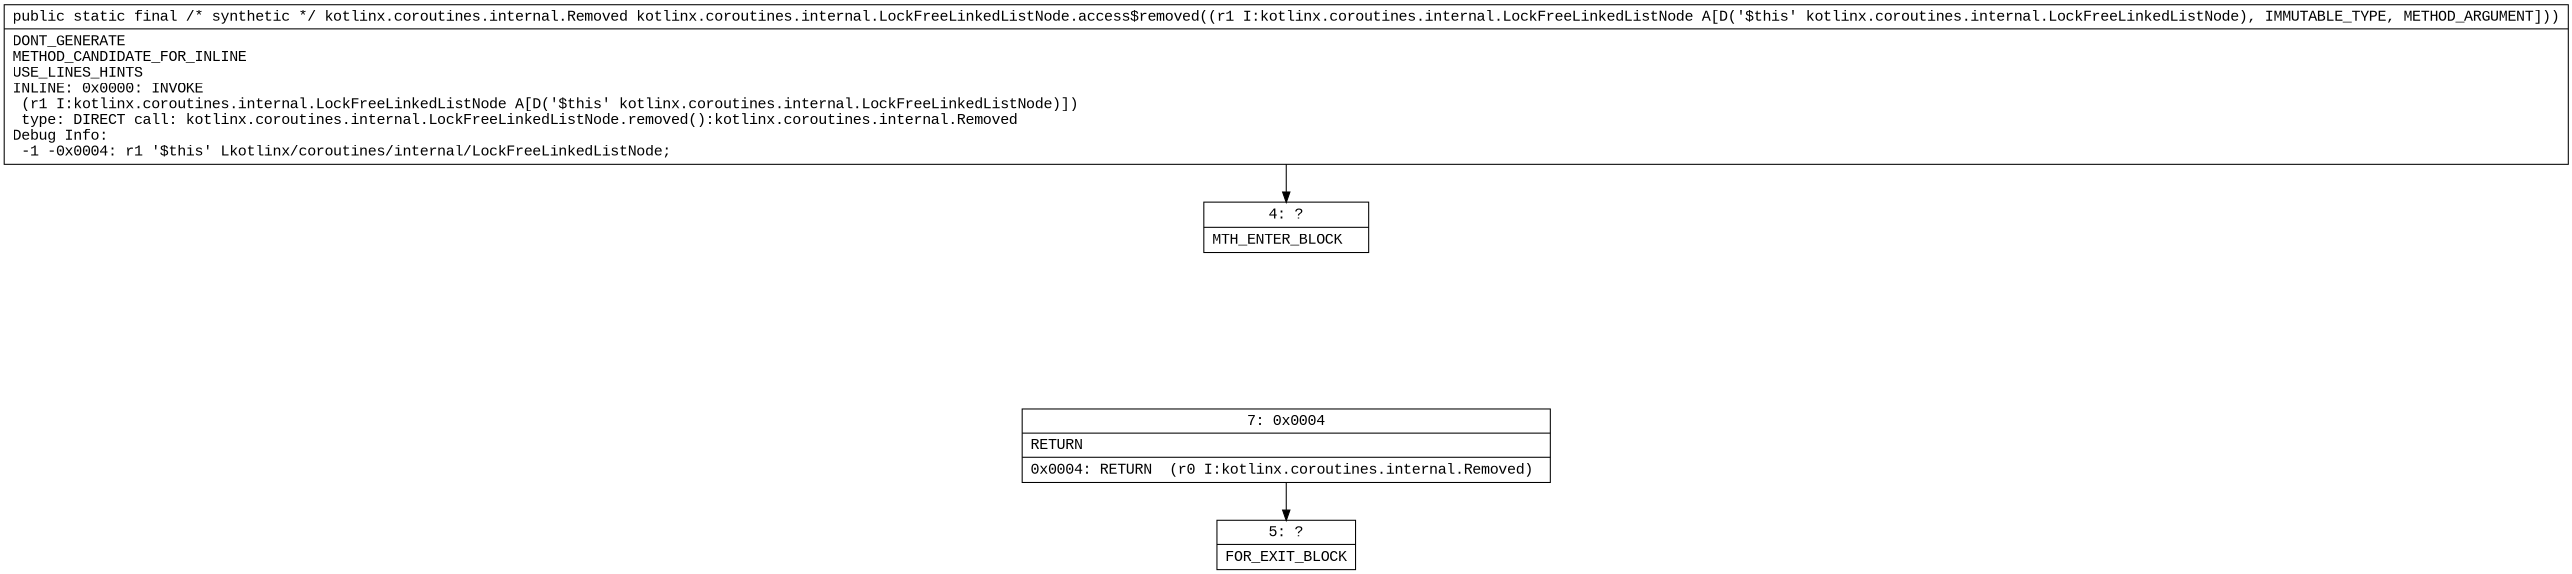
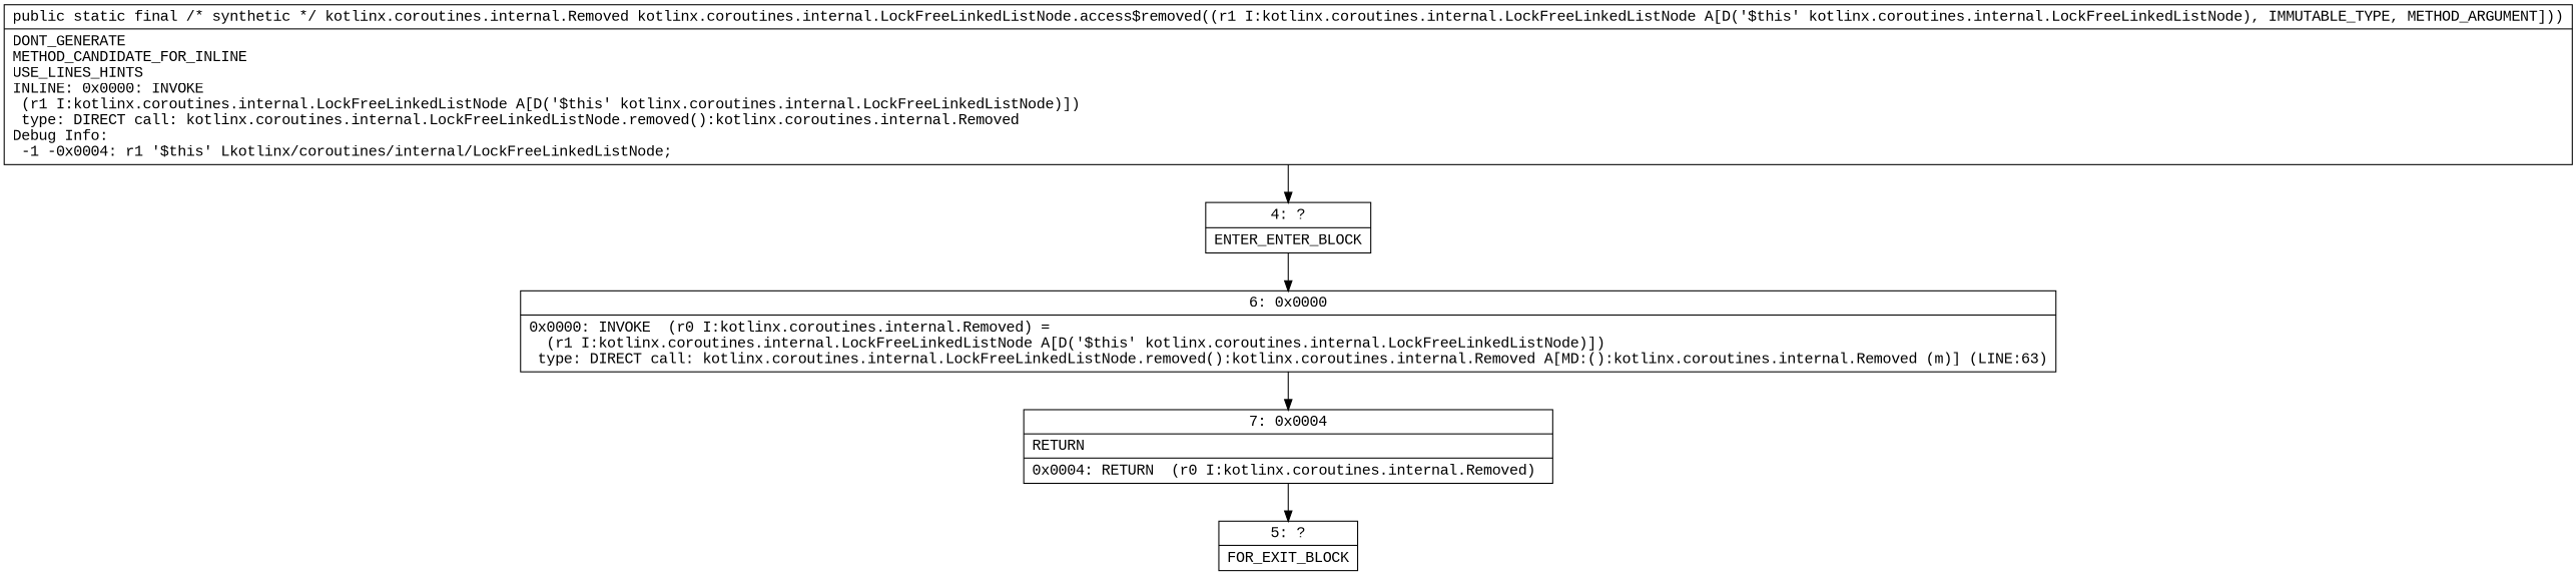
  digraph {
    fontname="Liberation Mono"
    node [fontname="Liberation Mono" shape=record]
    edge [fontname="Liberation Mono"]
-   n1 [label="{4\:\ ?|MTH_ENTER_BLOCK\l}"]
+   n1 [label="{4\:\ ?|ENTER_ENTER_BLOCK\l}"]
+   n2 [label="{6\:\ 0x0000|0x0000: INVOKE  (r0 I:kotlinx.coroutines.internal.Removed) = \l  (r1 I:kotlinx.coroutines.internal.LockFreeLinkedListNode A[D('$this' kotlinx.coroutines.internal.LockFreeLinkedListNode)])\l type: DIRECT call: kotlinx.coroutines.internal.LockFreeLinkedListNode.removed():kotlinx.coroutines.internal.Removed A[MD:():kotlinx.coroutines.internal.Removed (m)] (LINE:63)\l}"]
    n3 [label="{7\:\ 0x0004|RETURN\l|0x0004: RETURN  (r0 I:kotlinx.coroutines.internal.Removed) \l}"]
    n4 [label="{5\:\ ?|FOR_EXIT_BLOCK\l}"]
    n5 [label="{public static final \/* synthetic *\/ kotlinx.coroutines.internal.Removed kotlinx.coroutines.internal.LockFreeLinkedListNode.access$removed((r1 I:kotlinx.coroutines.internal.LockFreeLinkedListNode A[D('$this' kotlinx.coroutines.internal.LockFreeLinkedListNode), IMMUTABLE_TYPE, METHOD_ARGUMENT]))  | DONT_GENERATE\lMETHOD_CANDIDATE_FOR_INLINE\lUSE_LINES_HINTS\lINLINE: 0x0000: INVOKE  \l  (r1 I:kotlinx.coroutines.internal.LockFreeLinkedListNode A[D('$this' kotlinx.coroutines.internal.LockFreeLinkedListNode)])\l type: DIRECT call: kotlinx.coroutines.internal.LockFreeLinkedListNode.removed():kotlinx.coroutines.internal.Removed\lDebug Info:\l  \-1 \-0x0004: r1 '$this' Lkotlinx\/coroutines\/internal\/LockFreeLinkedListNode;\l}"]
+   n1 -> n2
+   n2 -> n3
    n3 -> n4
    n5 -> n1
  }
